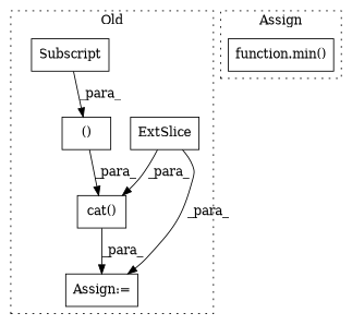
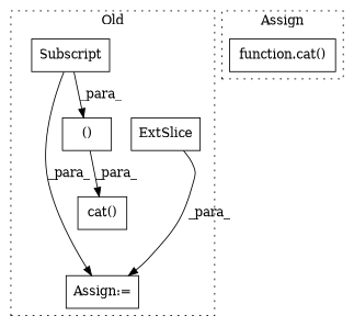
  digraph {
    node [a=75 shape=box]
    n1 [a=85 l=4 label=ExtSlice s=3043]
    n2 [a=63 l="23,0" label=Subscript s="3043,0"]
    n3 [a=54 l=82 label="()" s=2984]
    n4 [l="10,8" label="cat()" s="2933,3067"]
    n5 [a=68 l=3 label="Assign:=" s=2930]
-   n6 [l="4,1" label="function.min()" s="5260,5293"]
+   n6 [l="4,1" label="function.cat()" s="5260,5293"]
    subgraph cluster_1 {
      label=Old
      style=dotted
      n1
      n2
      n3
      n4
      n5
    }
    subgraph cluster_2 {
      label=Assign
      style=dotted
      n6
    }
-   n1 -> n4 [label=_para_]
    n1 -> n5 [label=_para_]
    n2 -> n3 [label=_para_]
    n3 -> n4 [label=_para_]
-   n4 -> n5 [label=_para_]
+   n2 -> n5 [label=_para_]
  }
